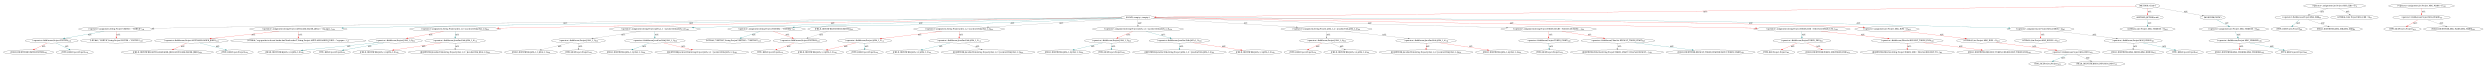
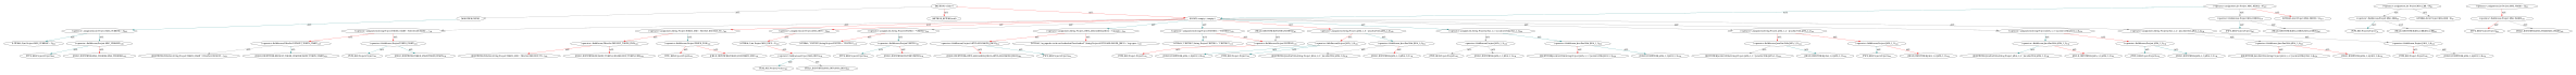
  digraph {
    fontname="Noto Serif"
    node [fontname="Noto Serif"]
    edge [color=red fontname="Noto Serif"]
    n1 [label=<(METHOD,&lt;clinit&gt;)>]
    n2 [label=<(BLOCK,&lt;empty&gt;,&lt;empty&gt;)>]
    n3 [label=<(MODIFIER,STATIC)>]
    n4 [label=<(METHOD_RETURN,void)>]
    n5 [label=<(&lt;operator&gt;.assignment,int Project.MSG_INFO = 2)<SUB>103</SUB>>]
    n6 [label=<(&lt;operator&gt;.assignment,int Project.MSG_DEBUG = 4)<SUB>107</SUB>>]
    n7 [label=<(&lt;operator&gt;.assignment,String Project.VISITING = &quot;VISITING&quot;)<SUB>113</SUB>>]
    n8 [label=<(&lt;operator&gt;.assignment,String Project.VISITED = &quot;VISITED&quot;)<SUB>118</SUB>>]
    n9 [label=<(&lt;operator&gt;.assignment,String Project.ANTCLASSLOADER_JDK12 = &quot;org.apac...)<SUB>124</SUB>>]
    n10 [label=<(&lt;operator&gt;.assignment,String Project.JAVA_1_0 = JavaEnvUtils.JAVA_1_0)<SUB>132</SUB>>]
    n11 [label=<(&lt;operator&gt;.assignment,String Project.JAVA_1_1 = JavaEnvUtils.JAVA_1_1)<SUB>138</SUB>>]
    n12 [label=<(&lt;operator&gt;.assignment,String Project.JAVA_1_2 = JavaEnvUtils.JAVA_1_2)<SUB>144</SUB>>]
    n13 [label=<(&lt;operator&gt;.assignment,String Project.JAVA_1_3 = JavaEnvUtils.JAVA_1_3)<SUB>150</SUB>>]
    n14 [label=<(&lt;operator&gt;.assignment,String Project.JAVA_1_4 = JavaEnvUtils.JAVA_1_4)<SUB>156</SUB>>]
    n15 [label=<(&lt;operator&gt;.assignment,String Project.TOKEN_START = FilterSet.DEFAULT_...)<SUB>159</SUB>>]
    n16 [label=<(&lt;operator&gt;.assignment,String Project.TOKEN_END = FilterSet.DEFAULT_TO...)<SUB>161</SUB>>]
    n17 [label=<(&lt;operator&gt;.assignment,int Project.MSG_VERBOSE = 3)<SUB>105</SUB>>]
    n18 [label=<(&lt;operator&gt;.assignment,int Project.MSG_ERR = 0)<SUB>99</SUB>>]
    n19 [label=<(&lt;operator&gt;.fieldAccess,Project.MSG_ERR)<SUB>99</SUB>>]
    n20 [label=<(LITERAL,0,int Project.MSG_ERR = 0)<SUB>99</SUB>>]
    n21 [label=<(&lt;operator&gt;.assignment,int Project.MSG_WARN = 1)<SUB>101</SUB>>]
    n22 [label=<(&lt;operator&gt;.fieldAccess,Project.MSG_WARN)<SUB>101</SUB>>]
    n23 [label=<(LITERAL,2,int Project.MSG_INFO = 2)<SUB>103</SUB>>]
    n24 [label=<(&lt;operator&gt;.fieldAccess,Project.MSG_VERBOSE)<SUB>105</SUB>>]
    n25 [label=<(LITERAL,3,int Project.MSG_VERBOSE = 3)<SUB>105</SUB>>]
    n26 [label=<(&lt;operator&gt;.fieldAccess,Project.MSG_DEBUG)<SUB>107</SUB>>]
    n27 [label=<(LITERAL,4,int Project.MSG_DEBUG = 4)<SUB>107</SUB>>]
    n28 [label=<(&lt;operator&gt;.fieldAccess,Project.VISITING)<SUB>113</SUB>>]
    n29 [label=<(LITERAL,&quot;VISITING&quot;,String Project.VISITING = &quot;VISITING&quot;)<SUB>113</SUB>>]
    n30 [label=<(&lt;operator&gt;.fieldAccess,Project.VISITED)<SUB>118</SUB>>]
    n31 [label=<(LITERAL,&quot;VISITED&quot;,String Project.VISITED = &quot;VISITED&quot;)<SUB>118</SUB>>]
    n32 [label=<(&lt;operator&gt;.fieldAccess,Project.ANTCLASSLOADER_JDK12)<SUB>124</SUB>>]
    n33 [label=<(LITERAL,&quot;org.apache.tools.ant.loader.AntClassLoader2&quot;,String Project.ANTCLASSLOADER_JDK12 = &quot;org.apac...)<SUB>125</SUB>>]
    n34 [label=<(&lt;operator&gt;.fieldAccess,Project.JAVA_1_0)<SUB>132</SUB>>]
    n35 [label=<(&lt;operator&gt;.fieldAccess,JavaEnvUtils.JAVA_1_0)<SUB>132</SUB>>]
    n36 [label=<(&lt;operator&gt;.fieldAccess,Project.JAVA_1_1)<SUB>138</SUB>>]
    n37 [label=<(&lt;operator&gt;.fieldAccess,JavaEnvUtils.JAVA_1_1)<SUB>138</SUB>>]
    n38 [label=<(&lt;operator&gt;.fieldAccess,Project.JAVA_1_2)<SUB>144</SUB>>]
    n39 [label=<(&lt;operator&gt;.fieldAccess,JavaEnvUtils.JAVA_1_2)<SUB>144</SUB>>]
    n40 [label=<(&lt;operator&gt;.fieldAccess,Project.JAVA_1_3)<SUB>150</SUB>>]
    n41 [label=<(&lt;operator&gt;.fieldAccess,JavaEnvUtils.JAVA_1_3)<SUB>150</SUB>>]
    n42 [label=<(&lt;operator&gt;.fieldAccess,Project.JAVA_1_4)<SUB>156</SUB>>]
    n43 [label=<(&lt;operator&gt;.fieldAccess,JavaEnvUtils.JAVA_1_4)<SUB>156</SUB>>]
    n44 [label=<(&lt;operator&gt;.fieldAccess,Project.TOKEN_START)<SUB>159</SUB>>]
    n45 [label=<(&lt;operator&gt;.fieldAccess,FilterSet.DEFAULT_TOKEN_START)<SUB>159</SUB>>]
    n46 [label=<(&lt;operator&gt;.fieldAccess,Project.TOKEN_END)<SUB>161</SUB>>]
    n47 [label=<(&lt;operator&gt;.fieldAccess,FilterSet.DEFAULT_TOKEN_END)<SUB>161</SUB>>]
    n48 [label=<(TYPE_REF,Project,Project)<SUB>99</SUB>>]
    n49 [label=<(FIELD_IDENTIFIER,MSG_ERR,MSG_ERR)<SUB>99</SUB>>]
    n50 [label=<(TYPE_REF,Project,Project)<SUB>101</SUB>>]
    n51 [label=<(FIELD_IDENTIFIER,MSG_WARN,MSG_WARN)<SUB>101</SUB>>]
    n52 [label=<(&lt;operator&gt;.fieldAccess,Project.MSG_INFO)<SUB>103</SUB>>]
    n53 [label=<(TYPE_REF,Project,Project)<SUB>103</SUB>>]
    n54 [label=<(FIELD_IDENTIFIER,MSG_INFO,MSG_INFO)<SUB>103</SUB>>]
    n55 [label=<(TYPE_REF,Project,Project)<SUB>105</SUB>>]
    n56 [label=<(FIELD_IDENTIFIER,MSG_VERBOSE,MSG_VERBOSE)<SUB>105</SUB>>]
    n57 [label=<(TYPE_REF,Project,Project)<SUB>107</SUB>>]
    n58 [label=<(FIELD_IDENTIFIER,MSG_DEBUG,MSG_DEBUG)<SUB>107</SUB>>]
    n59 [label=<(TYPE_REF,Project,Project)<SUB>113</SUB>>]
    n60 [label=<(FIELD_IDENTIFIER,VISITING,VISITING)<SUB>113</SUB>>]
    n61 [label=<(TYPE_REF,Project,Project)<SUB>118</SUB>>]
    n62 [label=<(FIELD_IDENTIFIER,VISITED,VISITED)<SUB>118</SUB>>]
    n63 [label=<(TYPE_REF,Project,Project)<SUB>124</SUB>>]
    n64 [label=<(FIELD_IDENTIFIER,ANTCLASSLOADER_JDK12,ANTCLASSLOADER_JDK12)<SUB>424</SUB>>]
    n65 [label=<(TYPE_REF,Project,Project)<SUB>132</SUB>>]
    n66 [label=<(FIELD_IDENTIFIER,JAVA_1_0,JAVA_1_0)<SUB>132</SUB>>]
    n67 [label=<(IDENTIFIER,JavaEnvUtils,String Project.JAVA_1_0 = JavaEnvUtils.JAVA_1_0)<SUB>132</SUB>>]
    n68 [label=<(FIELD_IDENTIFIER,JAVA_1_0,JAVA_1_0)<SUB>132</SUB>>]
    n69 [label=<(TYPE_REF,Project,Project)<SUB>138</SUB>>]
    n70 [label=<(FIELD_IDENTIFIER,JAVA_1_1,JAVA_1_1)<SUB>138</SUB>>]
    n71 [label=<(IDENTIFIER,JavaEnvUtils,String Project.JAVA_1_1 = JavaEnvUtils.JAVA_1_1)<SUB>138</SUB>>]
    n72 [label=<(FIELD_IDENTIFIER,JAVA_1_1,JAVA_1_1)<SUB>138</SUB>>]
    n73 [label=<(TYPE_REF,Project,Project)<SUB>144</SUB>>]
    n74 [label=<(FIELD_IDENTIFIER,JAVA_1_2,JAVA_1_2)<SUB>144</SUB>>]
    n75 [label=<(IDENTIFIER,JavaEnvUtils,String Project.JAVA_1_2 = JavaEnvUtils.JAVA_1_2)<SUB>144</SUB>>]
    n76 [label=<(FIELD_IDENTIFIER,JAVA_1_2,JAVA_1_2)<SUB>144</SUB>>]
    n77 [label=<(TYPE_REF,Project,Project)<SUB>150</SUB>>]
    n78 [label=<(FIELD_IDENTIFIER,JAVA_1_3,JAVA_1_3)<SUB>150</SUB>>]
    n79 [label=<(IDENTIFIER,JavaEnvUtils,String Project.JAVA_1_3 = JavaEnvUtils.JAVA_1_3)<SUB>150</SUB>>]
    n80 [label=<(FIELD_IDENTIFIER,JAVA_1_3,JAVA_1_3)<SUB>150</SUB>>]
    n81 [label=<(TYPE_REF,Project,Project)<SUB>156</SUB>>]
    n82 [label=<(FIELD_IDENTIFIER,JAVA_1_4,JAVA_1_4)<SUB>156</SUB>>]
    n83 [label=<(IDENTIFIER,JavaEnvUtils,String Project.JAVA_1_4 = JavaEnvUtils.JAVA_1_4)<SUB>156</SUB>>]
    n84 [label=<(FIELD_IDENTIFIER,JAVA_1_4,JAVA_1_4)<SUB>156</SUB>>]
    n85 [label=<(TYPE_REF,Project,Project)<SUB>159</SUB>>]
+   n86 [label=<(FIELD_IDENTIFIER,TOKEN_START,TOKEN_START)<SUB>159</SUB>>]
    n87 [label=<(IDENTIFIER,FilterSet,String Project.TOKEN_START = FilterSet.DEFAULT_...)<SUB>159</SUB>>]
    n88 [label=<(FIELD_IDENTIFIER,DEFAULT_TOKEN_START,DEFAULT_TOKEN_START)<SUB>159</SUB>>]
    n89 [label=<(TYPE_REF,Project,Project)<SUB>161</SUB>>]
    n90 [label=<(FIELD_IDENTIFIER,TOKEN_END,TOKEN_END)<SUB>161</SUB>>]
    n91 [label=<(IDENTIFIER,FilterSet,String Project.TOKEN_END = FilterSet.DEFAULT_TO...)<SUB>161</SUB>>]
    n92 [label=<(FIELD_IDENTIFIER,DEFAULT_TOKEN_END,DEFAULT_TOKEN_END)<SUB>161</SUB>>]
    n1 -> n2 [label="AST: "]
    n1 -> n3 [color=gray40 label="AST: "]
    n1 -> n4 [label="AST: "]
    n2 -> n5 [label="AST: "]
-   n2 -> n6 [color=teal label="AST: "]
+   n6 -> n2 [color=teal label="AST: "]
    n2 -> n7 [color=teal label="AST: "]
    n2 -> n8 [color=gray40 label="AST: "]
    n2 -> n9 [color=teal label="AST: "]
    n2 -> n10 [label="AST: "]
    n2 -> n11 [color=teal label="AST: "]
    n2 -> n12 [color=gray40 label="AST: "]
    n2 -> n13 [color=gray40 label="AST: "]
    n2 -> n14 [color=gray40 label="AST: "]
    n2 -> n15 [color=gray40 label="AST: "]
    n2 -> n16 [label="AST: "]
    n3 -> n17 [color=teal label="AST: "]
    n5 -> n23 [label="AST: "]
    n6 -> n26 [color=gray40 label="AST: "]
    n6 -> n27 [label="AST: "]
    n7 -> n28 [label="AST: "]
    n7 -> n29 [color=teal label="AST: "]
    n8 -> n30 [color=teal label="AST: "]
    n8 -> n31 [label="AST: "]
    n9 -> n32 [label="AST: "]
    n9 -> n33 [label="AST: "]
    n10 -> n34 [label="AST: "]
    n10 -> n35 [color=teal label="AST: "]
    n11 -> n36 [color=gray40 label="AST: "]
    n11 -> n37 [color=teal label="AST: "]
    n12 -> n38 [label="AST: "]
    n12 -> n39 [label="AST: "]
    n13 -> n40 [label="AST: "]
    n13 -> n41 [color=teal label="AST: "]
    n14 -> n42 [color=gray40 label="AST: "]
    n14 -> n43 [color=gray40 label="AST: "]
    n15 -> n44 [label="AST: "]
    n15 -> n45 [label="AST: "]
    n16 -> n46 [color=teal label="AST: "]
    n16 -> n47 [label="AST: "]
    n17 -> n24 [color=teal label="AST: "]
-   n4 -> n25 [color=teal label="AST: "]
+   n17 -> n25 [color=teal label="AST: "]
    n18 -> n19 [color=gray40 label="AST: "]
    n18 -> n20 [color=gray40 label="AST: "]
    n19 -> n48 [color=teal label="AST: "]
    n19 -> n49 [color=gray40 label="AST: "]
    n21 -> n22 [label="AST: "]
    n22 -> n50 [label="AST: "]
    n22 -> n51 [color=gray40 label="AST: "]
    n23 -> n52 [label="AST: "]
    n24 -> n55 [color=teal label="AST: "]
    n24 -> n56 [label="AST: "]
    n26 -> n57 [color=teal label="AST: "]
    n26 -> n58 [color=gray40 label="AST: "]
    n28 -> n59 [label="AST: "]
    n30 -> n61 [color=teal label="AST: "]
    n30 -> n62 [label="AST: "]
    n32 -> n63 [color=teal label="AST: "]
    n32 -> n64 [label="AST: "]
    n34 -> n65 [color=teal label="AST: "]
    n34 -> n66 [color=teal label="AST: "]
    n35 -> n67 [color=gray40 label="AST: "]
    n35 -> n68 [label="AST: "]
    n36 -> n69 [color=gray40 label="AST: "]
    n36 -> n70 [color=gray40 label="AST: "]
    n37 -> n71 [label="AST: "]
    n37 -> n72 [color=teal label="AST: "]
    n38 -> n73 [color=teal label="AST: "]
    n38 -> n74 [label="AST: "]
    n39 -> n75 [color=gray40 label="AST: "]
    n39 -> n76 [color=teal label="AST: "]
    n40 -> n77 [color=teal label="AST: "]
    n40 -> n78 [color=teal label="AST: "]
    n41 -> n79 [color=teal label="AST: "]
    n41 -> n80 [label="AST: "]
    n42 -> n81 [label="AST: "]
    n42 -> n82 [color=gray40 label="AST: "]
    n43 -> n83 [label="AST: "]
    n43 -> n84 [label="AST: "]
    n44 -> n85 [color=teal label="AST: "]
+   n44 -> n86 [color=teal label="AST: "]
    n45 -> n87 [color=gray40 label="AST: "]
    n45 -> n88 [color=teal label="AST: "]
    n46 -> n89 [label="AST: "]
    n46 -> n90 [label="AST: "]
    n47 -> n91 [label="AST: "]
    n47 -> n92 [label="AST: "]
    n52 -> n53 [color=teal label="AST: "]
    n52 -> n54 [color=gray40 label="AST: "]
    n60 -> n28 [color=gray40 label="AST: "]
  }
